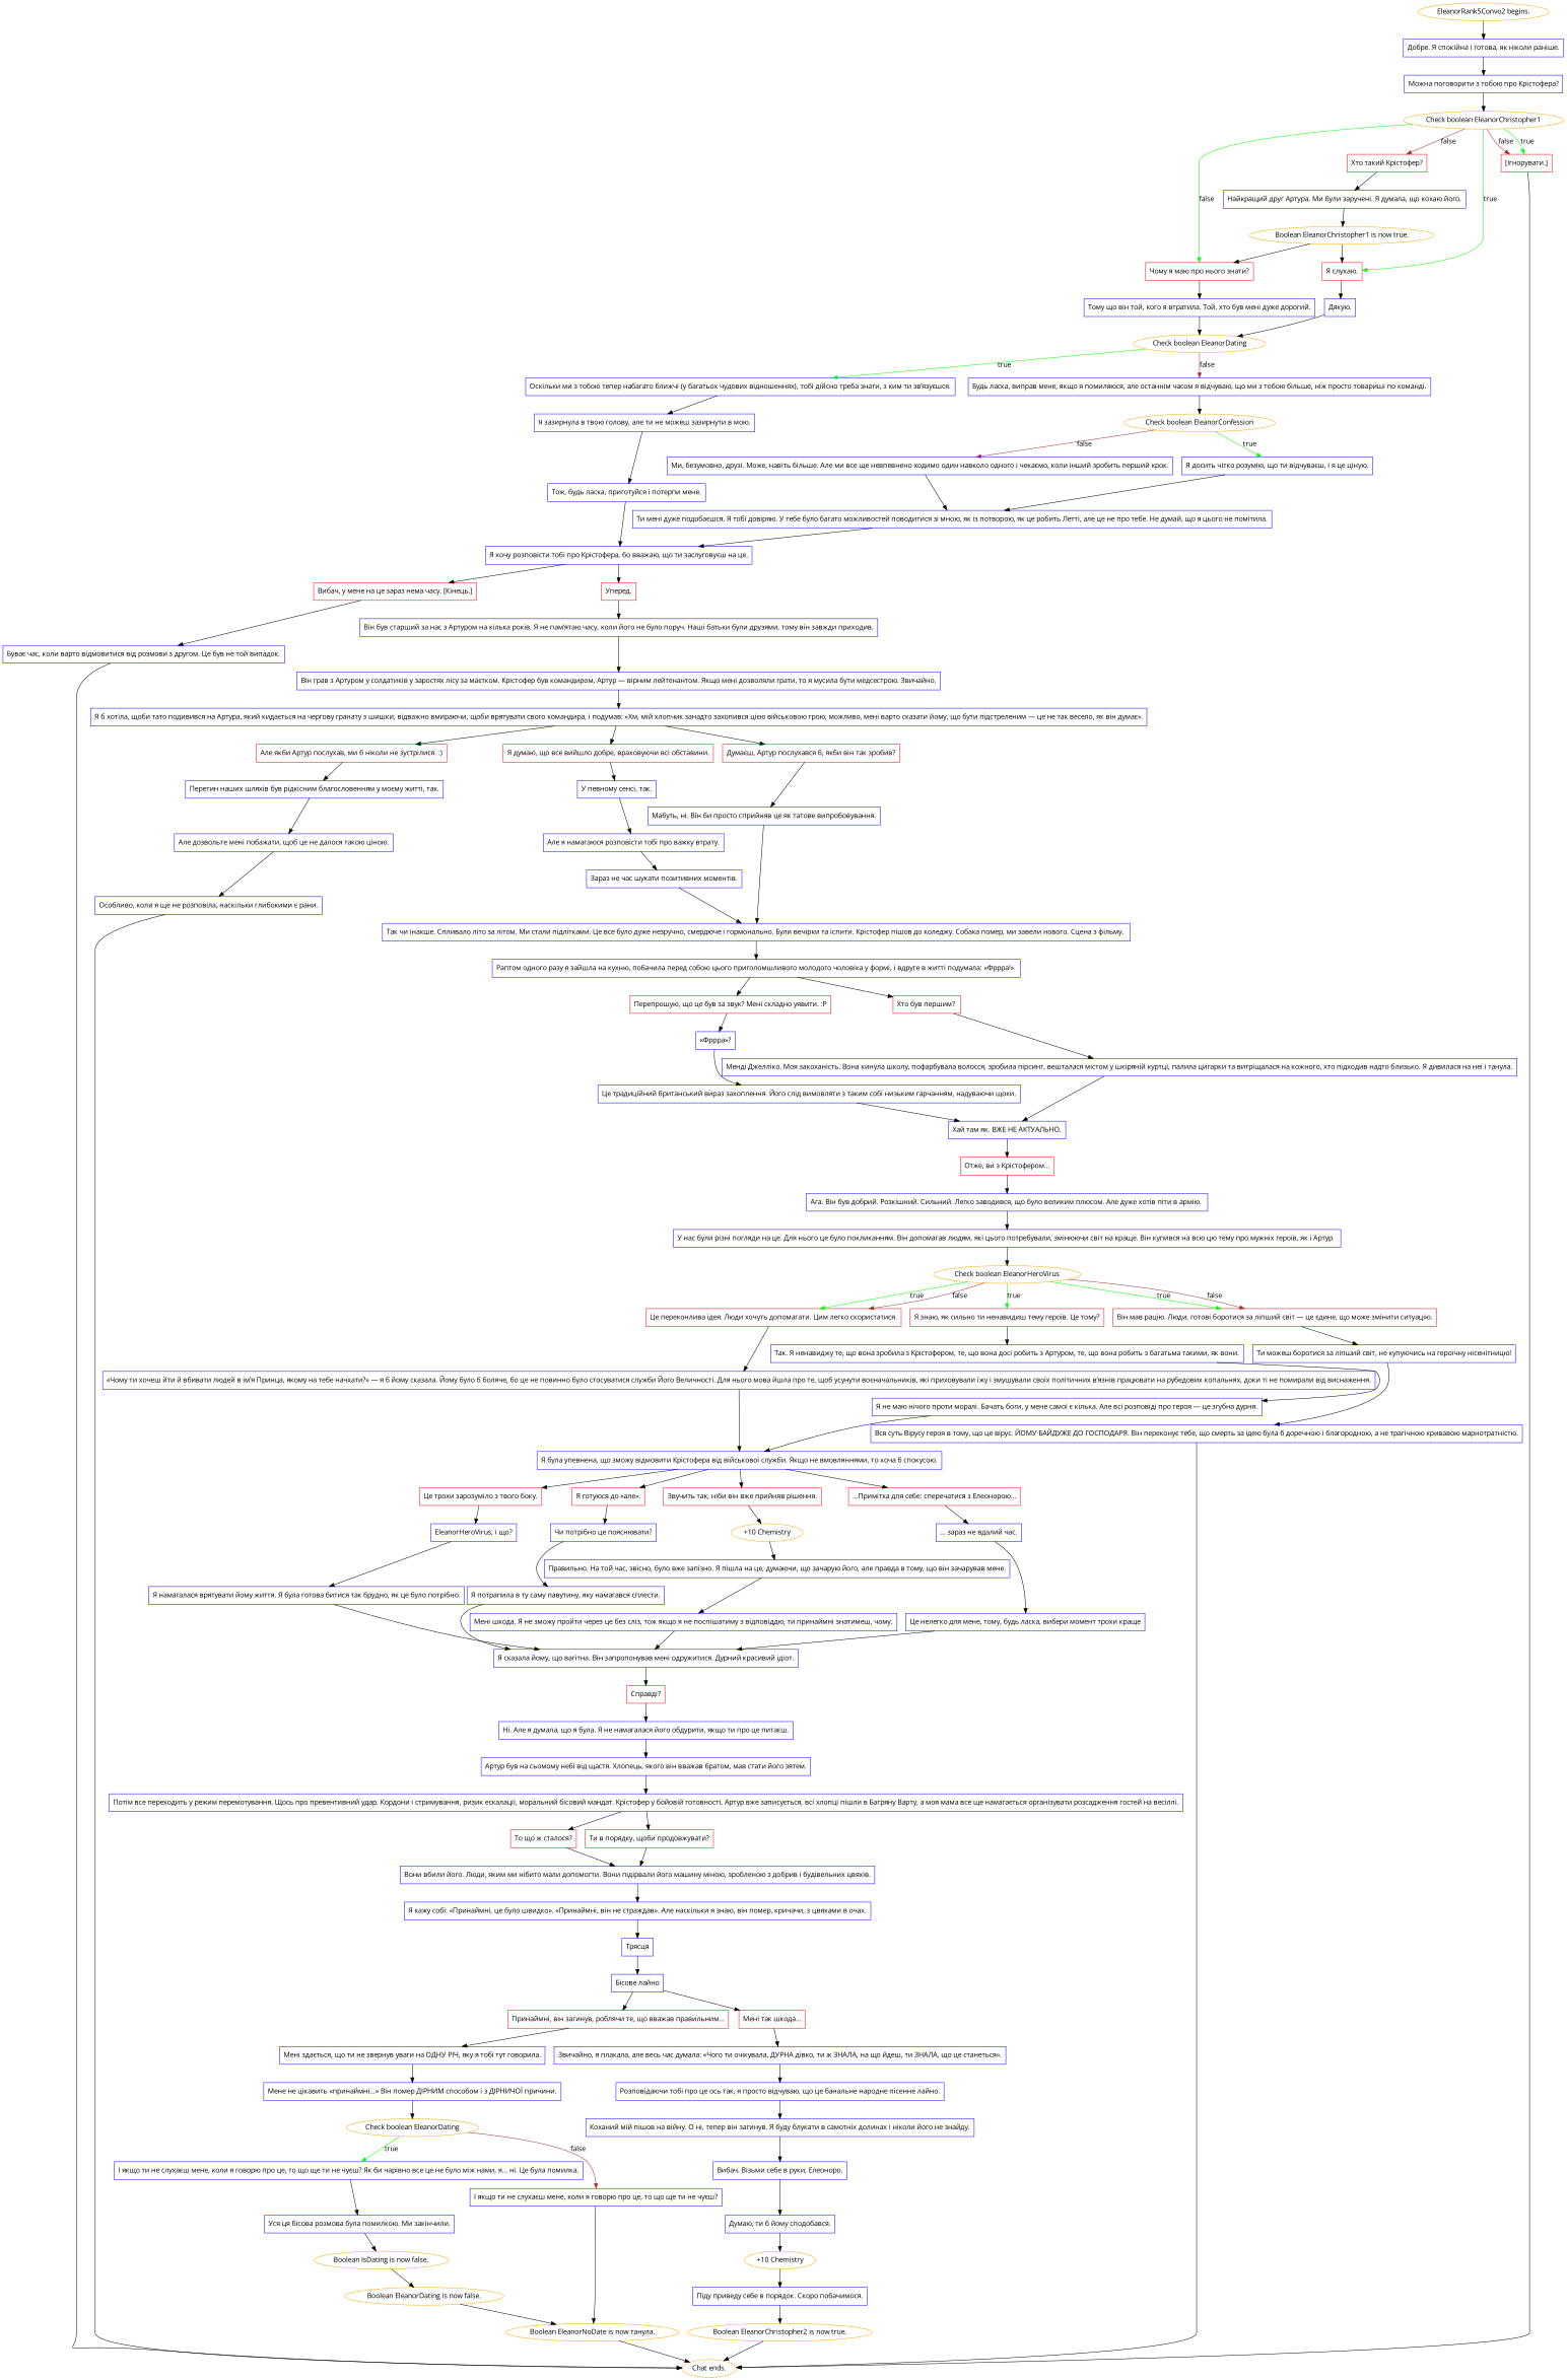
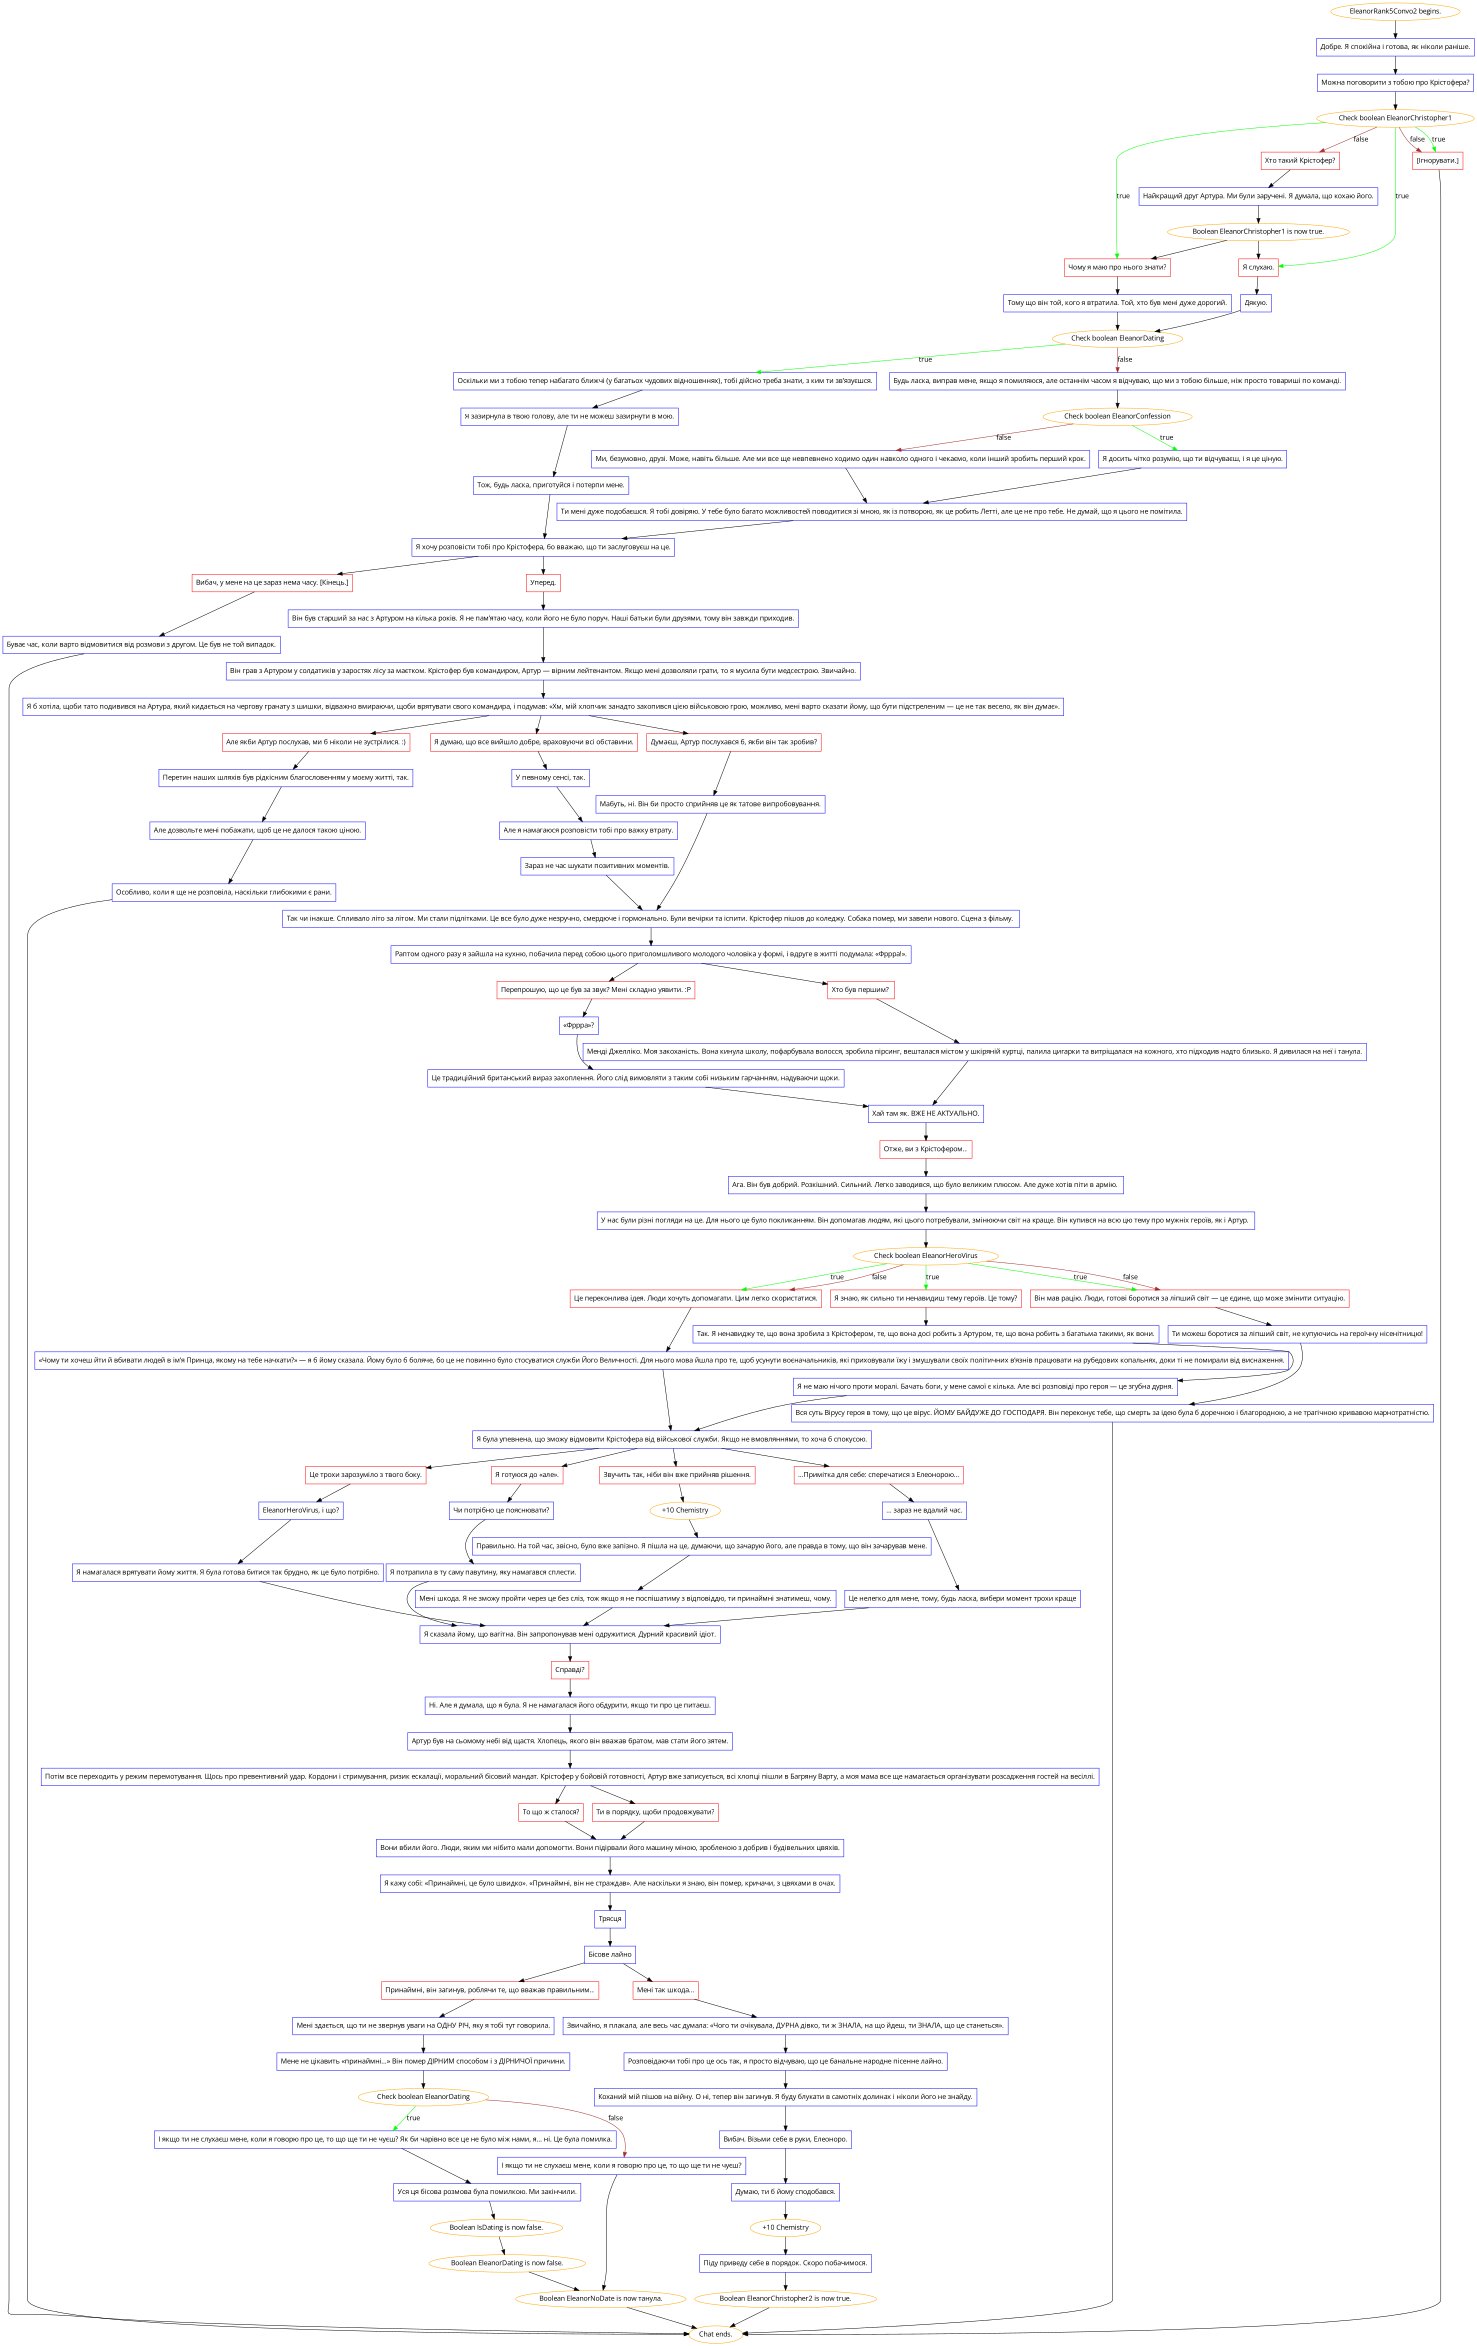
  digraph {
    fontname="Open Sans"
    node [color=blue fontname="Open Sans" shape=box]
    edge [fontname="Open Sans"]
    "EleanorRank5Convo2 begins." [color=orange shape=""]
    n2 [label="Добре. Я спокійна і готова, як ніколи раніше."]
    n3 [label="Можна поговорити з тобою про Крістофера?"]
    n4 [color=orange label="Check boolean EleanorChristopher1" shape=""]
    n5 [color=red label="Я слухаю."]
    n6 [color=red label="Чому я маю про нього знати?"]
    n7 [color=red label="[Ігнорувати.]"]
    n8 [color=red label="Хто такий Крістофер?"]
    n9 [label="Дякую."]
    n10 [label="Тому що він той, кого я втратила. Той, хто був мені дуже дорогий."]
    "Chat ends." [color=orange shape=""]
    n12 [label="Найкращий друг Артура. Ми були заручені. Я думала, що кохаю його."]
    n13 [color=orange label="Check boolean EleanorDating" shape=""]
    n14 [color=orange label="Boolean EleanorChristopher1 is now true." shape=""]
    n15 [label="Оскільки ми з тобою тепер набагато ближчі (у багатьох чудових відношеннях), тобі дійсно треба знати, з ким ти зв’язуєшся."]
    n16 [label="Будь ласка, виправ мене, якщо я помиляюся, але останнім часом я відчуваю, що ми з тобою більше, ніж просто товариші по команді."]
    n17 [label="Я зазирнула в твою голову, але ти не можеш зазирнути в мою."]
    n18 [color=orange label="Check boolean EleanorConfession" shape=""]
    n19 [label="Тож, будь ласка, приготуйся і потерпи мене."]
    n20 [label="Я досить чітко розумію, що ти відчуваєш, і я це ціную."]
    n21 [label="Ми, безумовно, друзі. Може, навіть більше. Але ми все ще невпевнено ходимо один навколо одного і чекаємо, коли інший зробить перший крок."]
    n22 [label="Я хочу розповісти тобі про Крістофера, бо вважаю, що ти заслуговуєш на це."]
    n23 [label="Ти мені дуже подобаєшся. Я тобі довіряю. У тебе було багато можливостей поводитися зі мною, як із потворою, як це робить Летті, але це не про тебе. Не думай, що я цього не помітила."]
    n24 [color=red label="Уперед."]
    n25 [color=red label="Вибач, у мене на це зараз нема часу. [Кінець.]"]
    n26 [label="Він був старший за нас з Артуром на кілька років. Я не пам’ятаю часу, коли його не було поруч. Наші батьки були друзями, тому він завжди приходив."]
    n27 [label="Буває час, коли варто відмовитися від розмови з другом. Це був не той випадок."]
    n28 [label="Він грав з Артуром у солдатиків у заростях лісу за маєтком. Крістофер був командиром, Артур — вірним лейтенантом. Якщо мені дозволяли грати, то я мусила бути медсестрою. Звичайно."]
    n29 [label="Я б хотіла, щоби тато подивився на Артура, який кидається на чергову гранату з шишки, відважно вмираючи, щоби врятувати свого командира, і подумав: «Хм, мій хлопчик занадто захопився цією військовою грою, можливо, мені варто сказати йому, що бути підстреленим — це не так весело, як він думає»."]
    n30 [color=red label="Думаєш, Артур послухався б, якби він так зробив?"]
    n31 [color=red label="Я думаю, що все вийшло добре, враховуючи всі обставини."]
    n32 [color=red label="Але якби Артур послухав, ми б ніколи не зустрілися. :)"]
    n33 [label="Мабуть, ні. Він би просто сприйняв це як татове випробовування."]
    n34 [label="У певному сенсі, так."]
    n35 [label="Перетин наших шляхів був рідкісним благословенням у моєму житті, так."]
    n36 [label="Так чи інакше. Спливало літо за літом. Ми стали підлітками. Це все було дуже незручно, смердюче і гормонально. Були вечірки та іспити. Крістофер пішов до коледжу. Собака помер, ми завели нового. Сцена з фільму. "]
    n37 [label="Але я намагаюся розповісти тобі про важку втрату."]
    n38 [label="Але дозвольте мені побажати, щоб це не далося такою ціною."]
    n39 [label="Раптом одного разу я зайшла на кухню, побачила перед собою цього приголомшливого молодого чоловіка у формі, і вдруге в житті подумала: «Фррра!»."]
    n40 [label="Зараз не час шукати позитивних моментів."]
    n41 [label="Особливо, коли я ще не розповіла, наскільки глибокими є рани."]
    n42 [color=red label="Перепрошую, що це був за звук? Мені складно уявити. :P"]
    n43 [color=red label="Хто був першим? "]
    n44 [label="«Фррра»?"]
    n45 [label="Менді Джелліко. Моя закоханість. Вона кинула школу, пофарбувала волосся, зробила пірсинг, вешталася містом у шкіряній куртці, палила цигарки та витріщалася на кожного, хто підходив надто близько. Я дивилася на неї і танула."]
    n46 [label="Це традиційний британський вираз захоплення. Його слід вимовляти з таким собі низьким гарчанням, надуваючи щоки."]
    n47 [label="Хай там як. ВЖЕ НЕ АКТУАЛЬНО."]
    n48 [color=red label="Отже, ви з Крістофером…"]
    n49 [label="Ага. Він був добрий. Розкішний. Сильний. Легко заводився, що було великим плюсом. Але дуже хотів піти в армію. "]
    n50 [label="У нас були різні погляди на це. Для нього це було покликанням. Він допомагав людям, які цього потребували, змінюючи світ на краще. Він купився на всю цю тему про мужніх героїв, як і Артур. "]
    n51 [color=orange label="Check boolean EleanorHeroVirus" shape=""]
    n52 [color=red label="Я знаю, як сильно ти ненавидиш тему героїв. Це тому?"]
    n53 [color=red label="Він мав рацію. Люди, готові боротися за ліпший світ — це єдине, що може змінити ситуацію."]
    n54 [color=red label="Це переконлива ідея. Люди хочуть допомагати. Цим легко скористатися."]
    n55 [label="Так. Я ненавиджу те, що вона зробила з Крістофером, те, що вона досі робить з Артуром, те, що вона робить з багатьма такими, як вони."]
    n56 [label="Ти можеш боротися за ліпший світ, не купуючись на героїчну нісенітницю!"]
    n57 [label="«Чому ти хочеш йти й вбивати людей в ім’я Принца, якому на тебе начхати?» — я б йому сказала. Йому було б боляче, бо це не повинно було стосуватися служби Його Величності. Для нього мова йшла про те, щоб усунути воєначальників, які приховували їжу і змушували своїх політичних в’язнів працювати на рубедових копальнях, доки ті не помирали від виснаження."]
    n58 [label="Я не маю нічого проти моралі. Бачать боги, у мене самої є кілька. Але всі розповіді про героя — це згубна дурня."]
    n59 [label="Вся суть Вірусу героя в тому, що це вірус. ЙОМУ БАЙДУЖЕ ДО ГОСПОДАРЯ. Він переконує тебе, що смерть за ідею була б доречною і благородною, а не трагічною кривавою марнотратністю."]
    n60 [label="Я була упевнена, що зможу відмовити Крістофера від військової служби. Якщо не вмовляннями, то хоча б спокусою."]
    n61 [color=red label="Це трохи зарозуміло з твого боку."]
    n62 [color=red label="Я готуюся до «але»."]
    n63 [color=red label="Звучить так, ніби він вже прийняв рішення."]
    n64 [color=red label="…Примітка для себе: сперечатися з Елеонорою…"]
    n65 [label="EleanorHeroVirus, і що?"]
    n66 [label="Чи потрібно це пояснювати?"]
    n67 [color=orange label="+10 Chemistry" shape=""]
    n68 [label="… зараз не вдалий час."]
    n69 [label="Я намагалася врятувати йому життя. Я була готова битися так брудно, як це було потрібно."]
    n70 [label="Я потрапила в ту саму павутину, яку намагався сплести."]
    n71 [label="Правильно. На той час, звісно, було вже запізно. Я пішла на це, думаючи, що зачарую його, але правда в тому, що він зачарував мене."]
    n72 [label="Це нелегко для мене, тому, будь ласка, вибери момент трохи краще"]
    n73 [label="Я сказала йому, що вагітна. Він запропонував мені одружитися. Дурний красивий ідіот."]
    n74 [label="Мені шкода. Я не зможу пройти через це без сліз, тож якщо я не поспішатиму з відповіддю, ти принаймні знатимеш, чому."]
    n75 [color=red label="Справді?"]
    n76 [label="Ні. Але я думала, що я була. Я не намагалася його обдурити, якщо ти про це питаєш."]
    n77 [label="Артур був на сьомому небі від щастя. Хлопець, якого він вважав братом, мав стати його зятем."]
    n78 [label="Потім все переходить у режим перемотування. Щось про превентивний удар. Кордони і стримування, ризик ескалації, моральний бісовий мандат. Крістофер у бойовій готовності, Артур вже записується, всі хлопці пішли в Багряну Варту, а моя мама все ще намагається організувати розсадження гостей на весіллі."]
    n79 [color=red label="То що ж сталося?"]
    n80 [color=red label="Ти в порядку, щоби продовжувати?"]
    n81 [label="Вони вбили його. Люди, яким ми нібито мали допомогти. Вони підірвали його машину міною, зробленою з добрив і будівельних цвяхів."]
    n82 [label="Я кажу собі: «Принаймні, це було швидко». «Принаймні, він не страждав». Але наскільки я знаю, він помер, кричачи, з цвяхами в очах."]
    n83 [label="Трясця"]
    n84 [label="Бісове лайно"]
    n85 [color=red label="Принаймні, він загинув, роблячи те, що вважав правильним…"]
    n86 [color=red label="Мені так шкода…"]
    n87 [label="Мені здається, що ти не звернув уваги на ОДНУ РІЧ, яку я тобі тут говорила."]
    n88 [label="Звичайно, я плакала, але весь час думала: «Чого ти очікувала, ДУРНА дівко, ти ж ЗНАЛА, на що йдеш, ти ЗНАЛА, що це станеться»."]
    n89 [label="Мене не цікавить «принаймні…» Він помер ДІРНИМ способом і з ДІРНИЧОЇ причини."]
    n90 [label="Розповідаючи тобі про це ось так, я просто відчуваю, що це банальне народне пісенне лайно."]
    n91 [color=orange label="Check boolean EleanorDating" shape=""]
    n92 [label="Коханий мій пішов на війну. О ні, тепер він загинув. Я буду блукати в самотніх долинах і ніколи його не знайду."]
    n93 [label="І якщо ти не слухаєш мене, коли я говорю про це, то що ще ти не чуєш? Як би чарівно все це не було між нами, я… ні. Це була помилка."]
    n94 [label="І якщо ти не слухаєш мене, коли я говорю про це, то що ще ти не чуєш?"]
    n95 [label="Вибач. Візьми себе в руки, Елеоноро."]
    n96 [label="Уся ця бісова розмова була помилкою. Ми закінчили."]
    n97 [color=orange label="Boolean EleanorNoDate is now танула." shape=""]
    n98 [label="Думаю, ти б йому сподобався."]
    n99 [color=orange label="Boolean IsDating is now false." shape=""]
    n100 [color=orange label="+10 Chemistry" shape=""]
    n101 [color=orange label="Boolean EleanorDating is now false." shape=""]
    n102 [label="Піду приведу себе в порядок. Скоро побачимося."]
    n103 [color=orange label="Boolean EleanorChristopher2 is now true." shape=""]
    "EleanorRank5Convo2 begins." -> n2
    n2 -> n3
    n3 -> n4
    n4 -> n5 [color=green label=true]
-   n4 -> n6 [color=green label=false]
+   n4 -> n6 [color=green label=true]
    n4 -> n7 [color=green label=true]
    n4 -> n7 [color=brown label=false]
    n4 -> n8 [color=brown label=false]
    n5 -> n9
    n6 -> n10
    n7 -> "Chat ends."
    n8 -> n12
    n9 -> n13
    n10 -> n13
    n12 -> n14
    n13 -> n15 [color=green label=true]
    n13 -> n16 [color=brown label=false]
    n14 -> n5
    n14 -> n6
    n15 -> n17
    n16 -> n18
    n17 -> n19
    n18 -> n20 [color=green label=true]
    n18 -> n21 [color=brown label=false]
    n19 -> n22
    n20 -> n23
    n21 -> n23
    n22 -> n24
    n22 -> n25
    n23 -> n22
    n24 -> n26
    n25 -> n27
    n26 -> n28
    n27 -> "Chat ends."
    n28 -> n29
    n29 -> n30
    n29 -> n31
    n29 -> n32
    n30 -> n33
    n31 -> n34
    n32 -> n35
    n33 -> n36
    n34 -> n37
    n35 -> n38
    n36 -> n39
    n37 -> n40
    n38 -> n41
    n39 -> n42
    n39 -> n43
    n40 -> n36
    n41 -> "Chat ends."
    n42 -> n44
    n43 -> n45
    n44 -> n46
    n45 -> n47
    n46 -> n47
    n47 -> n48
    n48 -> n49
    n49 -> n50
    n50 -> n51
    n51 -> n52 [color=green label=true]
    n51 -> n53 [color=green label=true]
    n51 -> n53 [color=brown label=false]
    n51 -> n54 [color=green label=true]
    n51 -> n54 [color=brown label=false]
    n52 -> n55
    n53 -> n56
    n54 -> n57
    n55 -> n58
    n56 -> n59
    n57 -> n60
    n58 -> n60
    n59 -> "Chat ends."
    n60 -> n61
    n60 -> n62
    n60 -> n63
    n60 -> n64
    n61 -> n65
    n62 -> n66
    n63 -> n67
    n64 -> n68
    n65 -> n69
    n66 -> n70
    n67 -> n71
    n68 -> n72
    n69 -> n73
    n70 -> n73
    n71 -> n74
    n72 -> n73
    n73 -> n75
    n74 -> n73
    n75 -> n76
    n76 -> n77
    n77 -> n78
    n78 -> n79
    n78 -> n80
    n79 -> n81
    n80 -> n81
    n81 -> n82
    n82 -> n83
    n83 -> n84
    n84 -> n85
    n84 -> n86
    n85 -> n87
    n86 -> n88
    n87 -> n89
    n88 -> n90
    n89 -> n91
    n90 -> n92
    n91 -> n93 [color=green label=true]
    n91 -> n94 [color=brown label=false]
    n92 -> n95
    n93 -> n96
    n94 -> n97
    n95 -> n98
    n96 -> n99
    n97 -> "Chat ends."
    n98 -> n100
    n99 -> n101
    n100 -> n102
    n101 -> n97
    n102 -> n103
    n103 -> "Chat ends."
  }
